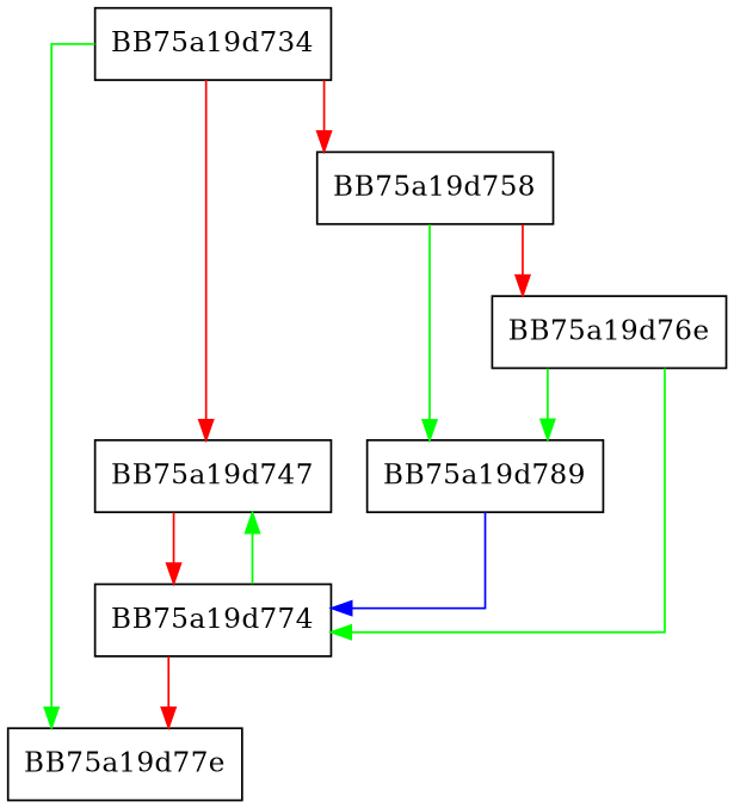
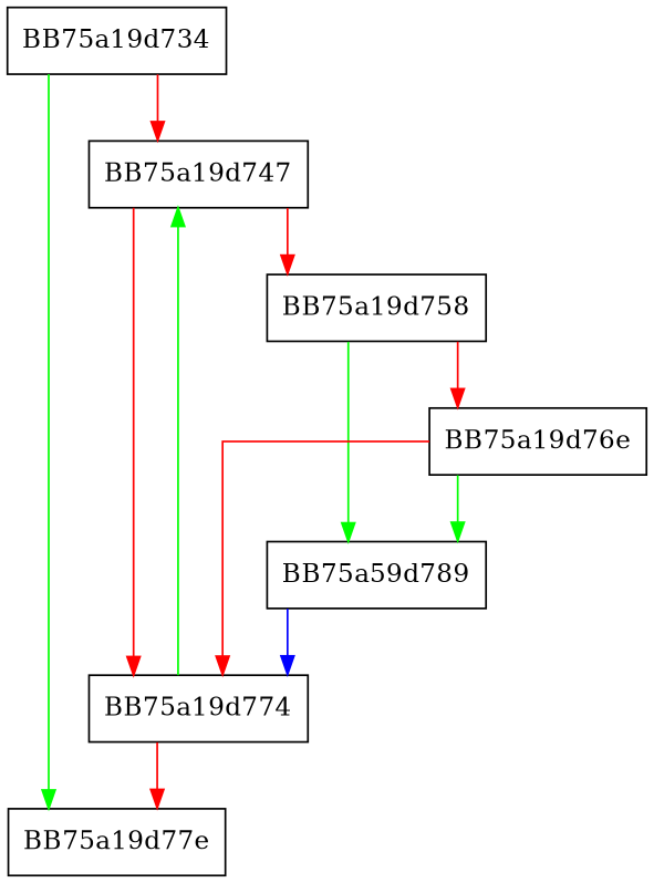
  digraph {
    splines=ortho
    node [shape=box]
    edge [color=red]
    n1 [label=BB75a19d734]
    BB75a19d77e
    BB75a19d747
    BB75a19d774
    BB75a19d758
-   BB75a19d789
+   BB75a19d789 [label=BB75a59d789]
    BB75a19d76e
    n1 -> BB75a19d77e [color=green]
    n1 -> BB75a19d747
    BB75a19d747 -> BB75a19d774
-   n1 -> BB75a19d758
+   BB75a19d747 -> BB75a19d758
    BB75a19d774 -> BB75a19d77e
    BB75a19d774 -> BB75a19d747 [color=green]
    BB75a19d758 -> BB75a19d789 [color=green]
    BB75a19d758 -> BB75a19d76e
    BB75a19d789 -> BB75a19d774 [color=blue]
-   BB75a19d76e -> BB75a19d774 [color=green]
+   BB75a19d76e -> BB75a19d774
    BB75a19d76e -> BB75a19d789 [color=green]
  }
